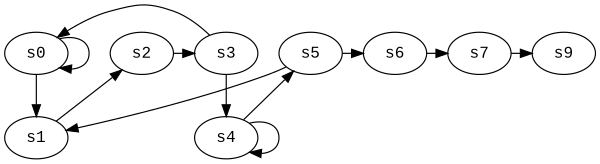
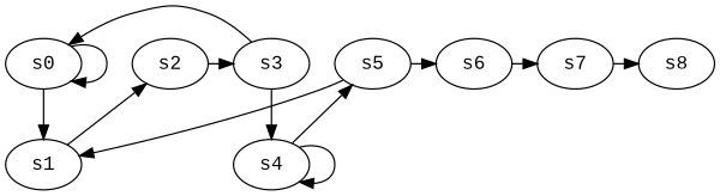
  digraph {
    fontname="Liberation Mono"
    node [fontname="Liberation Mono" player=0]
    edge [fontname="Liberation Mono"]
    s0
    s1 [player=1]
    s2
    s3 [player=1]
    s4
    s5 [player=1]
    s6
    s7 [player=1]
-   s8 [label=s9]
+   s8
    s0 -> s0 [constraint="time % 4 == 0"]
    s0 -> s1
    s1 -> s2 [constraint="time == 15"]
    s2 -> s3 [constraint="time % 3 == 1"]
    s3 -> s0 [constraint="!(time % 3 == 0)"]
    s3 -> s4
    s4 -> s4 [constraint="time % 2 == 0"]
    s4 -> s5 [constraint="time % 2 == 0"]
    s5 -> s1 [constraint="!(time % 3 == 0)"]
    s5 -> s6 [constraint="time == 15"]
    s6 -> s7 [constraint="time == 8 || time == 11 || time == 14 || time == 15"]
    s7 -> s8 [constraint="time == 2 || time == 3 || time == 4 || time == 5 || time == 14"]
  }
